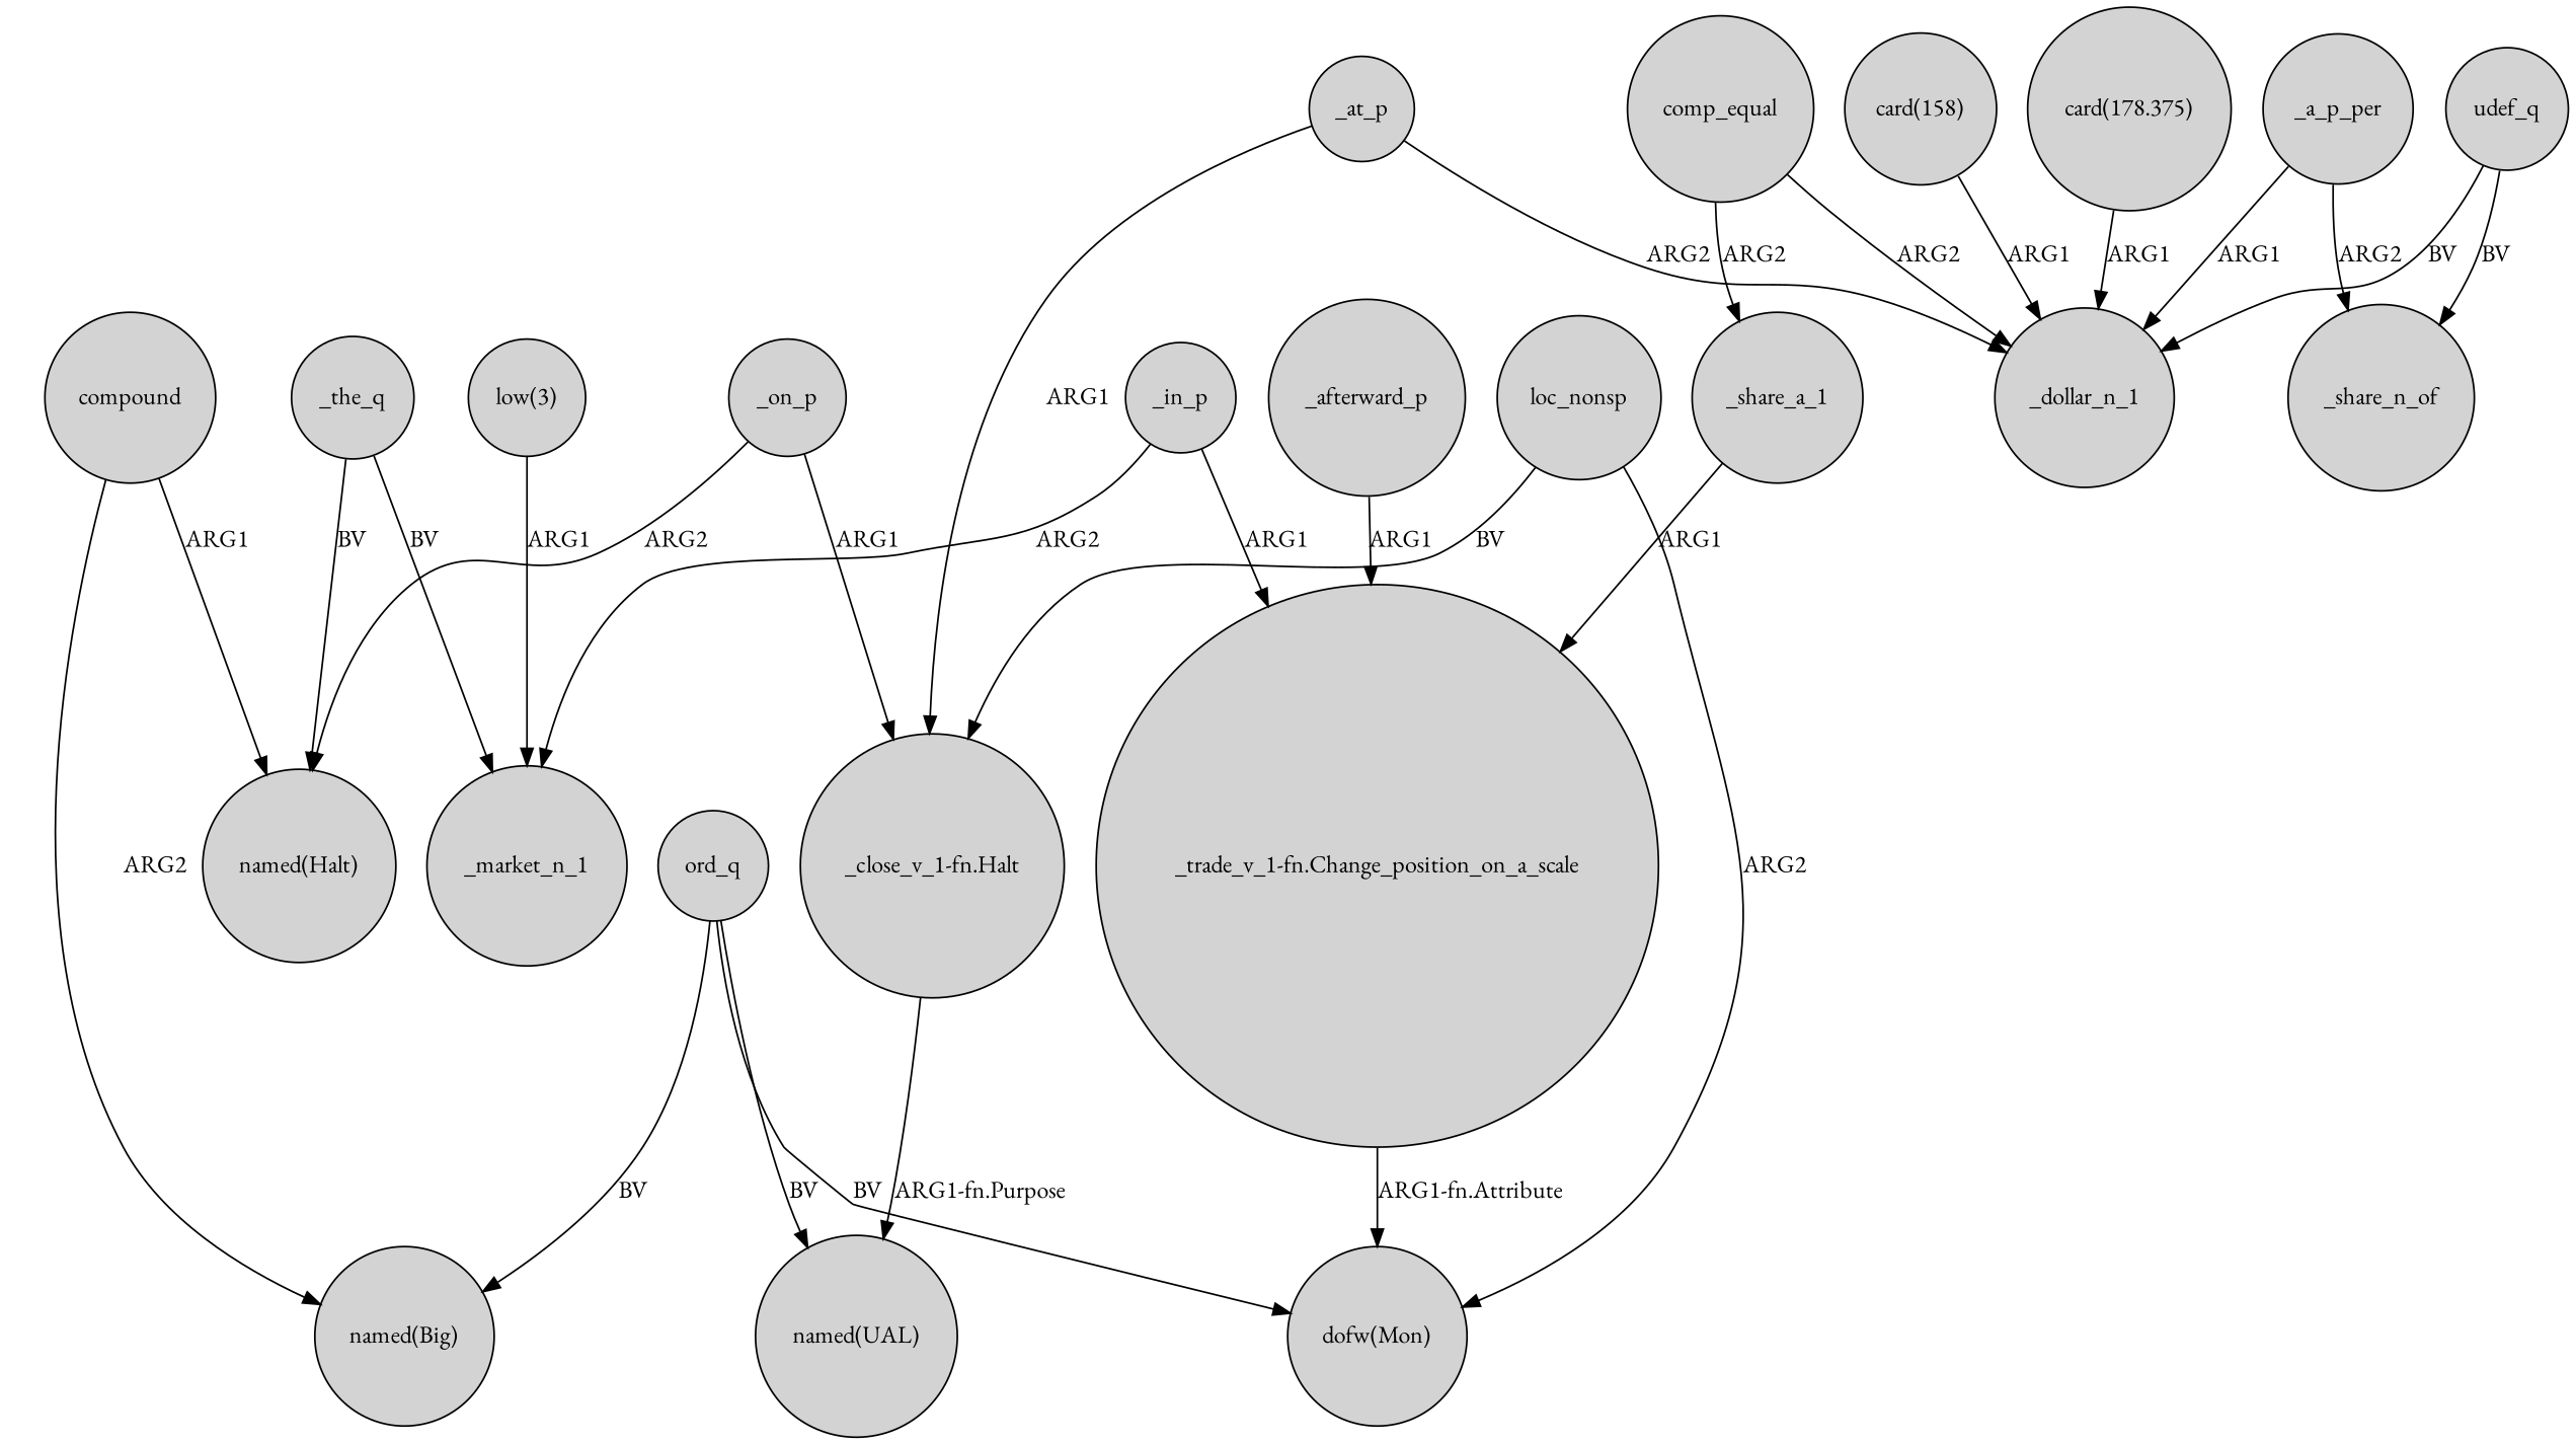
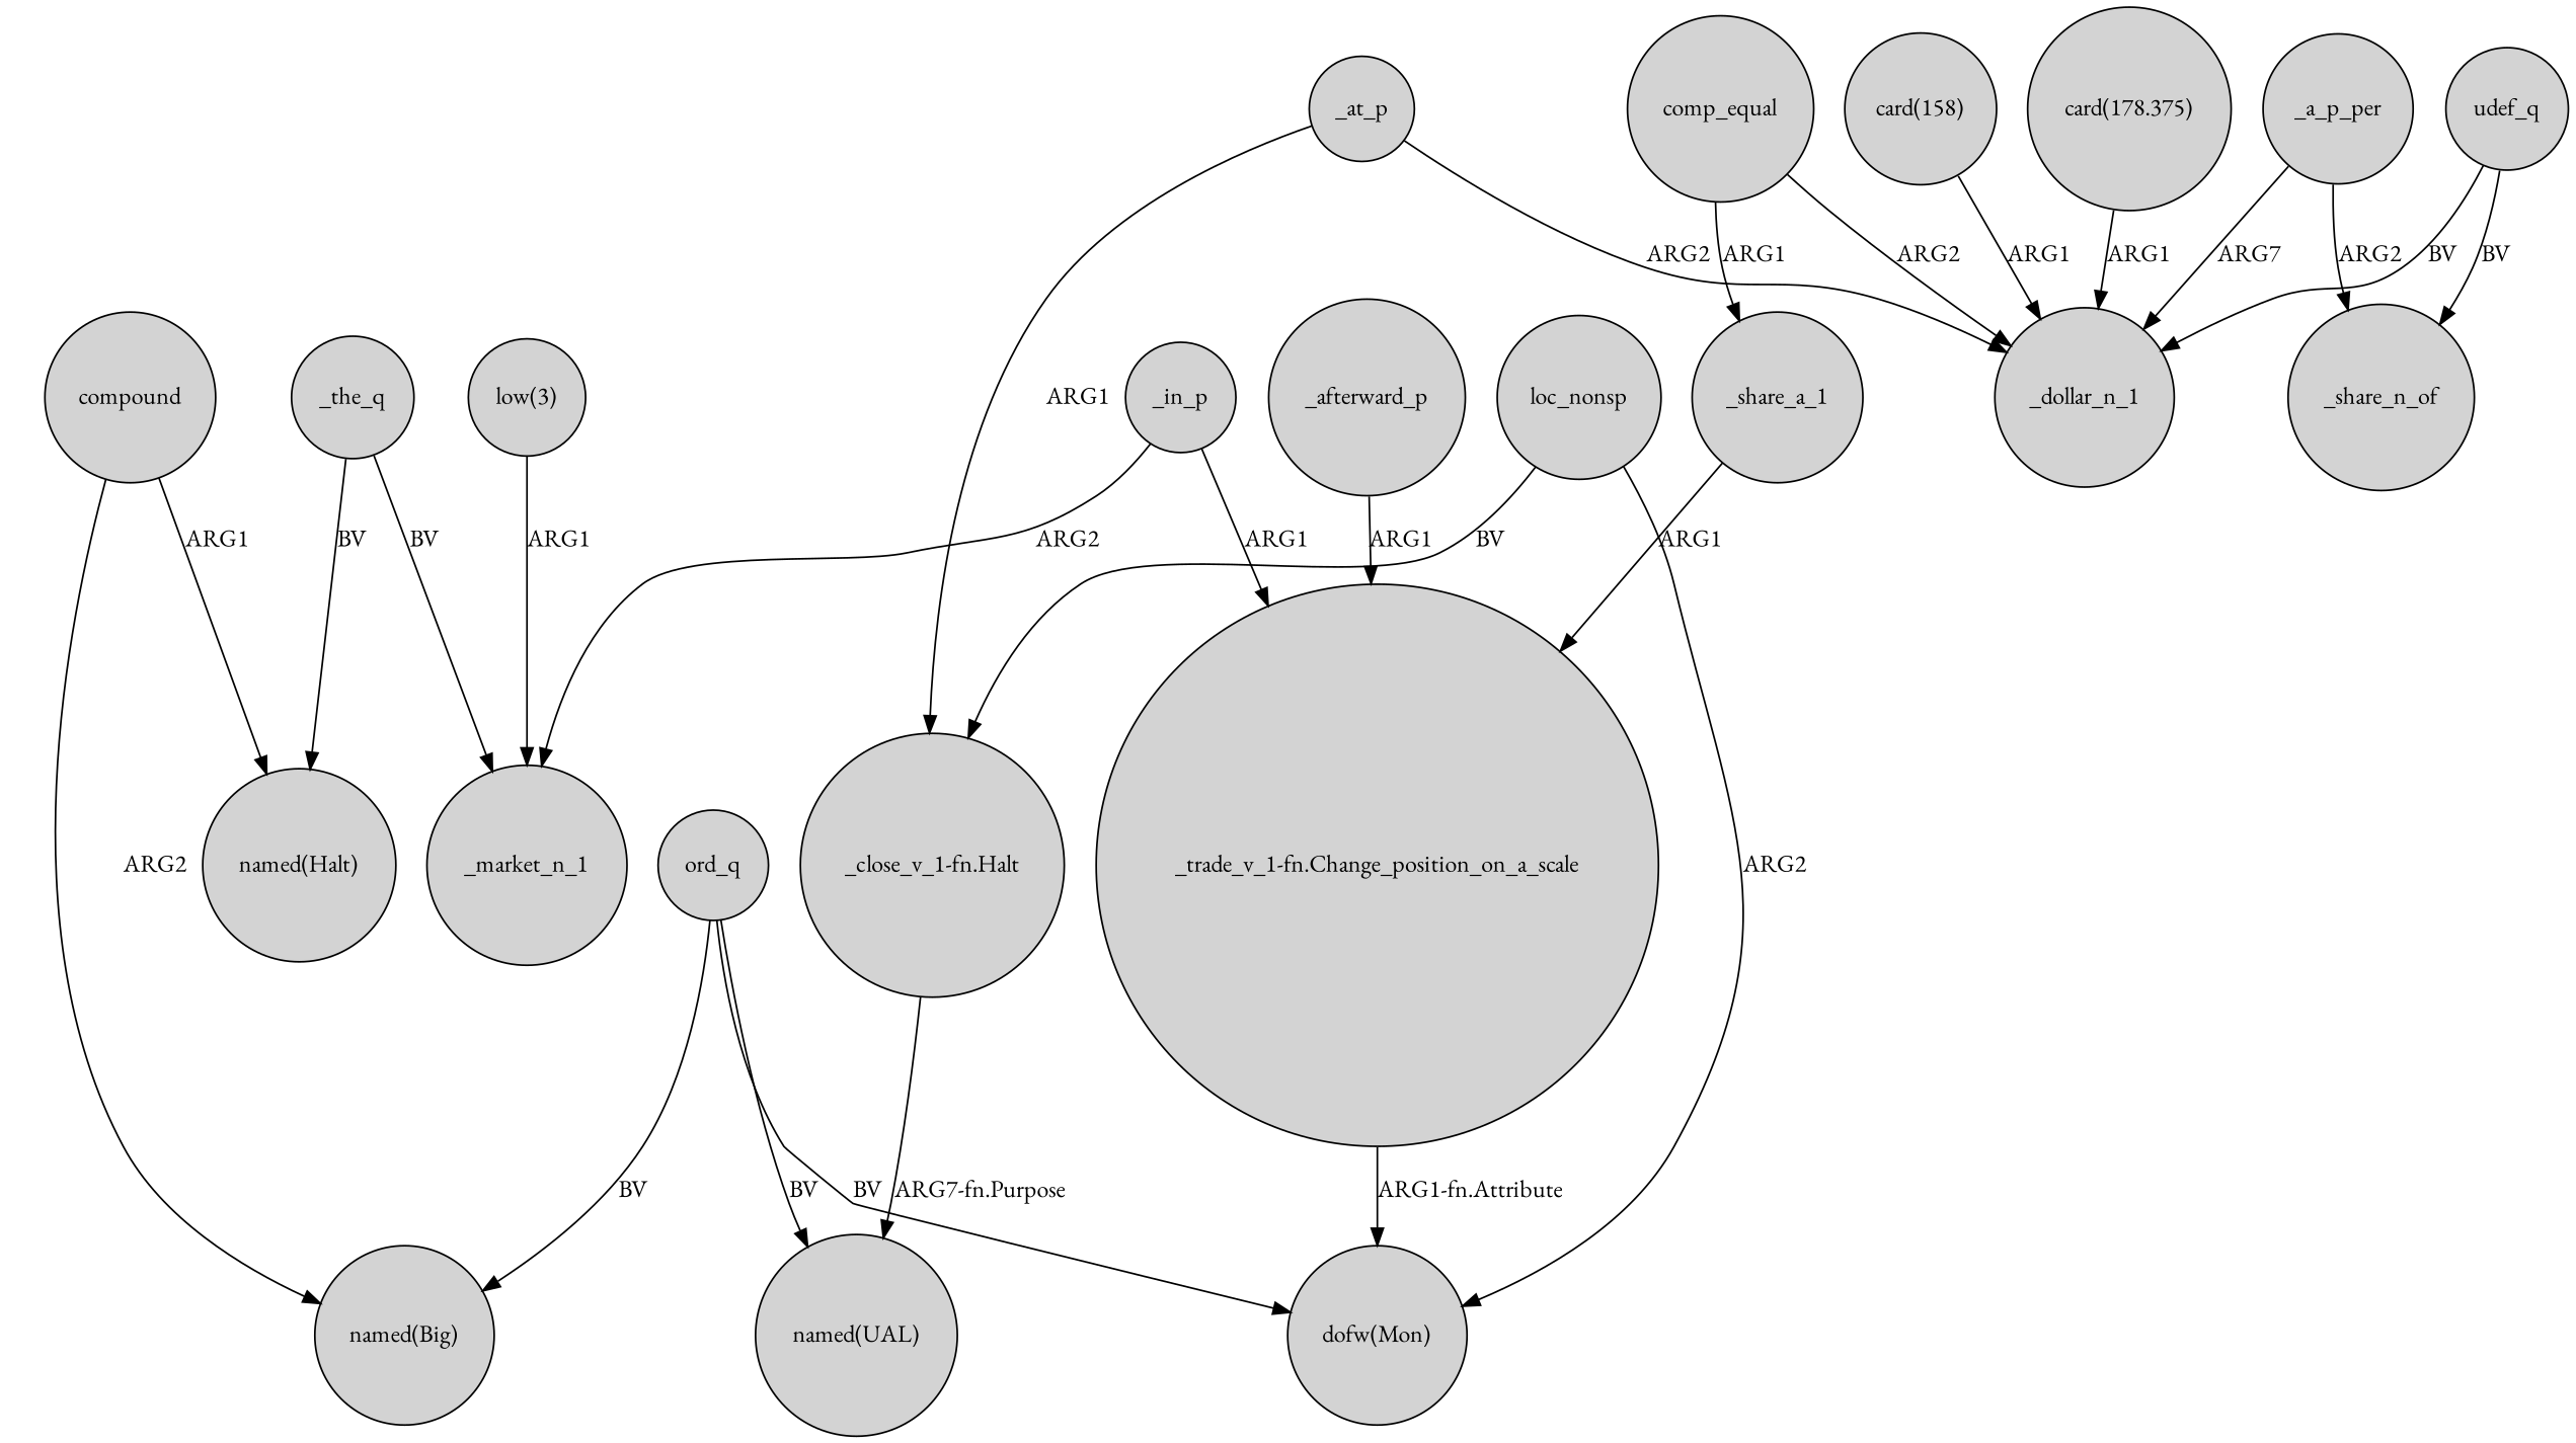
  digraph {
    fontname="EB Garamond"
    node [fontname="EB Garamond" shape=circle style=filled]
    edge [fontname="EB Garamond"]
    n1 [label="named(Halt)"]
    _the_q
    _market_n_1
    "_trade_v_1-fn.Change_position_on_a_scale"
    "dofw(Mon)"
    n6 [label="low(3)"]
    _in_p
    _afterward_p
    compound
    "named(Big)"
-   _on_p
    "_close_v_1-fn.Halt"
    "named(UAL)"
    n14 [label=ord_q]
    loc_nonsp
    _at_p
    _dollar_n_1
    comp_equal
    n19 [label=_share_a_1]
    _a_p_per
    _share_n_of
    udef_q
    "card(158)"
    "card(178.375)"
    _the_q -> n1 [label=BV]
    _the_q -> _market_n_1 [label=BV]
    "_trade_v_1-fn.Change_position_on_a_scale" -> "dofw(Mon)" [label="ARG1-fn.Attribute"]
    n6 -> _market_n_1 [label=ARG1]
    _in_p -> _market_n_1 [label=ARG2]
    _in_p -> "_trade_v_1-fn.Change_position_on_a_scale" [label=ARG1]
    _afterward_p -> "_trade_v_1-fn.Change_position_on_a_scale" [label=ARG1]
    compound -> n1 [label=ARG1]
    compound -> "named(Big)" [label=ARG2]
-   _on_p -> n1 [label=ARG2]
-   _on_p -> "_close_v_1-fn.Halt" [label=ARG1]
-   "_close_v_1-fn.Halt" -> "named(UAL)" [label="ARG1-fn.Purpose"]
+   "_close_v_1-fn.Halt" -> "named(UAL)" [label="ARG7-fn.Purpose"]
    n14 -> "dofw(Mon)" [label=BV]
    n14 -> "named(Big)" [label=BV]
    n14 -> "named(UAL)" [label=BV]
    loc_nonsp -> "dofw(Mon)" [label=ARG2]
    loc_nonsp -> "_close_v_1-fn.Halt" [label=BV]
    _at_p -> "_close_v_1-fn.Halt" [label=ARG1]
    _at_p -> _dollar_n_1 [label=ARG2]
    comp_equal -> _dollar_n_1 [label=ARG2]
-   comp_equal -> n19 [label=ARG2]
+   comp_equal -> n19 [label=ARG1]
    n19 -> "_trade_v_1-fn.Change_position_on_a_scale" [label=ARG1]
-   _a_p_per -> _dollar_n_1 [label=ARG1]
+   _a_p_per -> _dollar_n_1 [label=ARG7]
    _a_p_per -> _share_n_of [label=ARG2]
    udef_q -> _dollar_n_1 [label=BV]
    udef_q -> _share_n_of [label=BV]
    "card(158)" -> _dollar_n_1 [label=ARG1]
    "card(178.375)" -> _dollar_n_1 [label=ARG1]
  }
